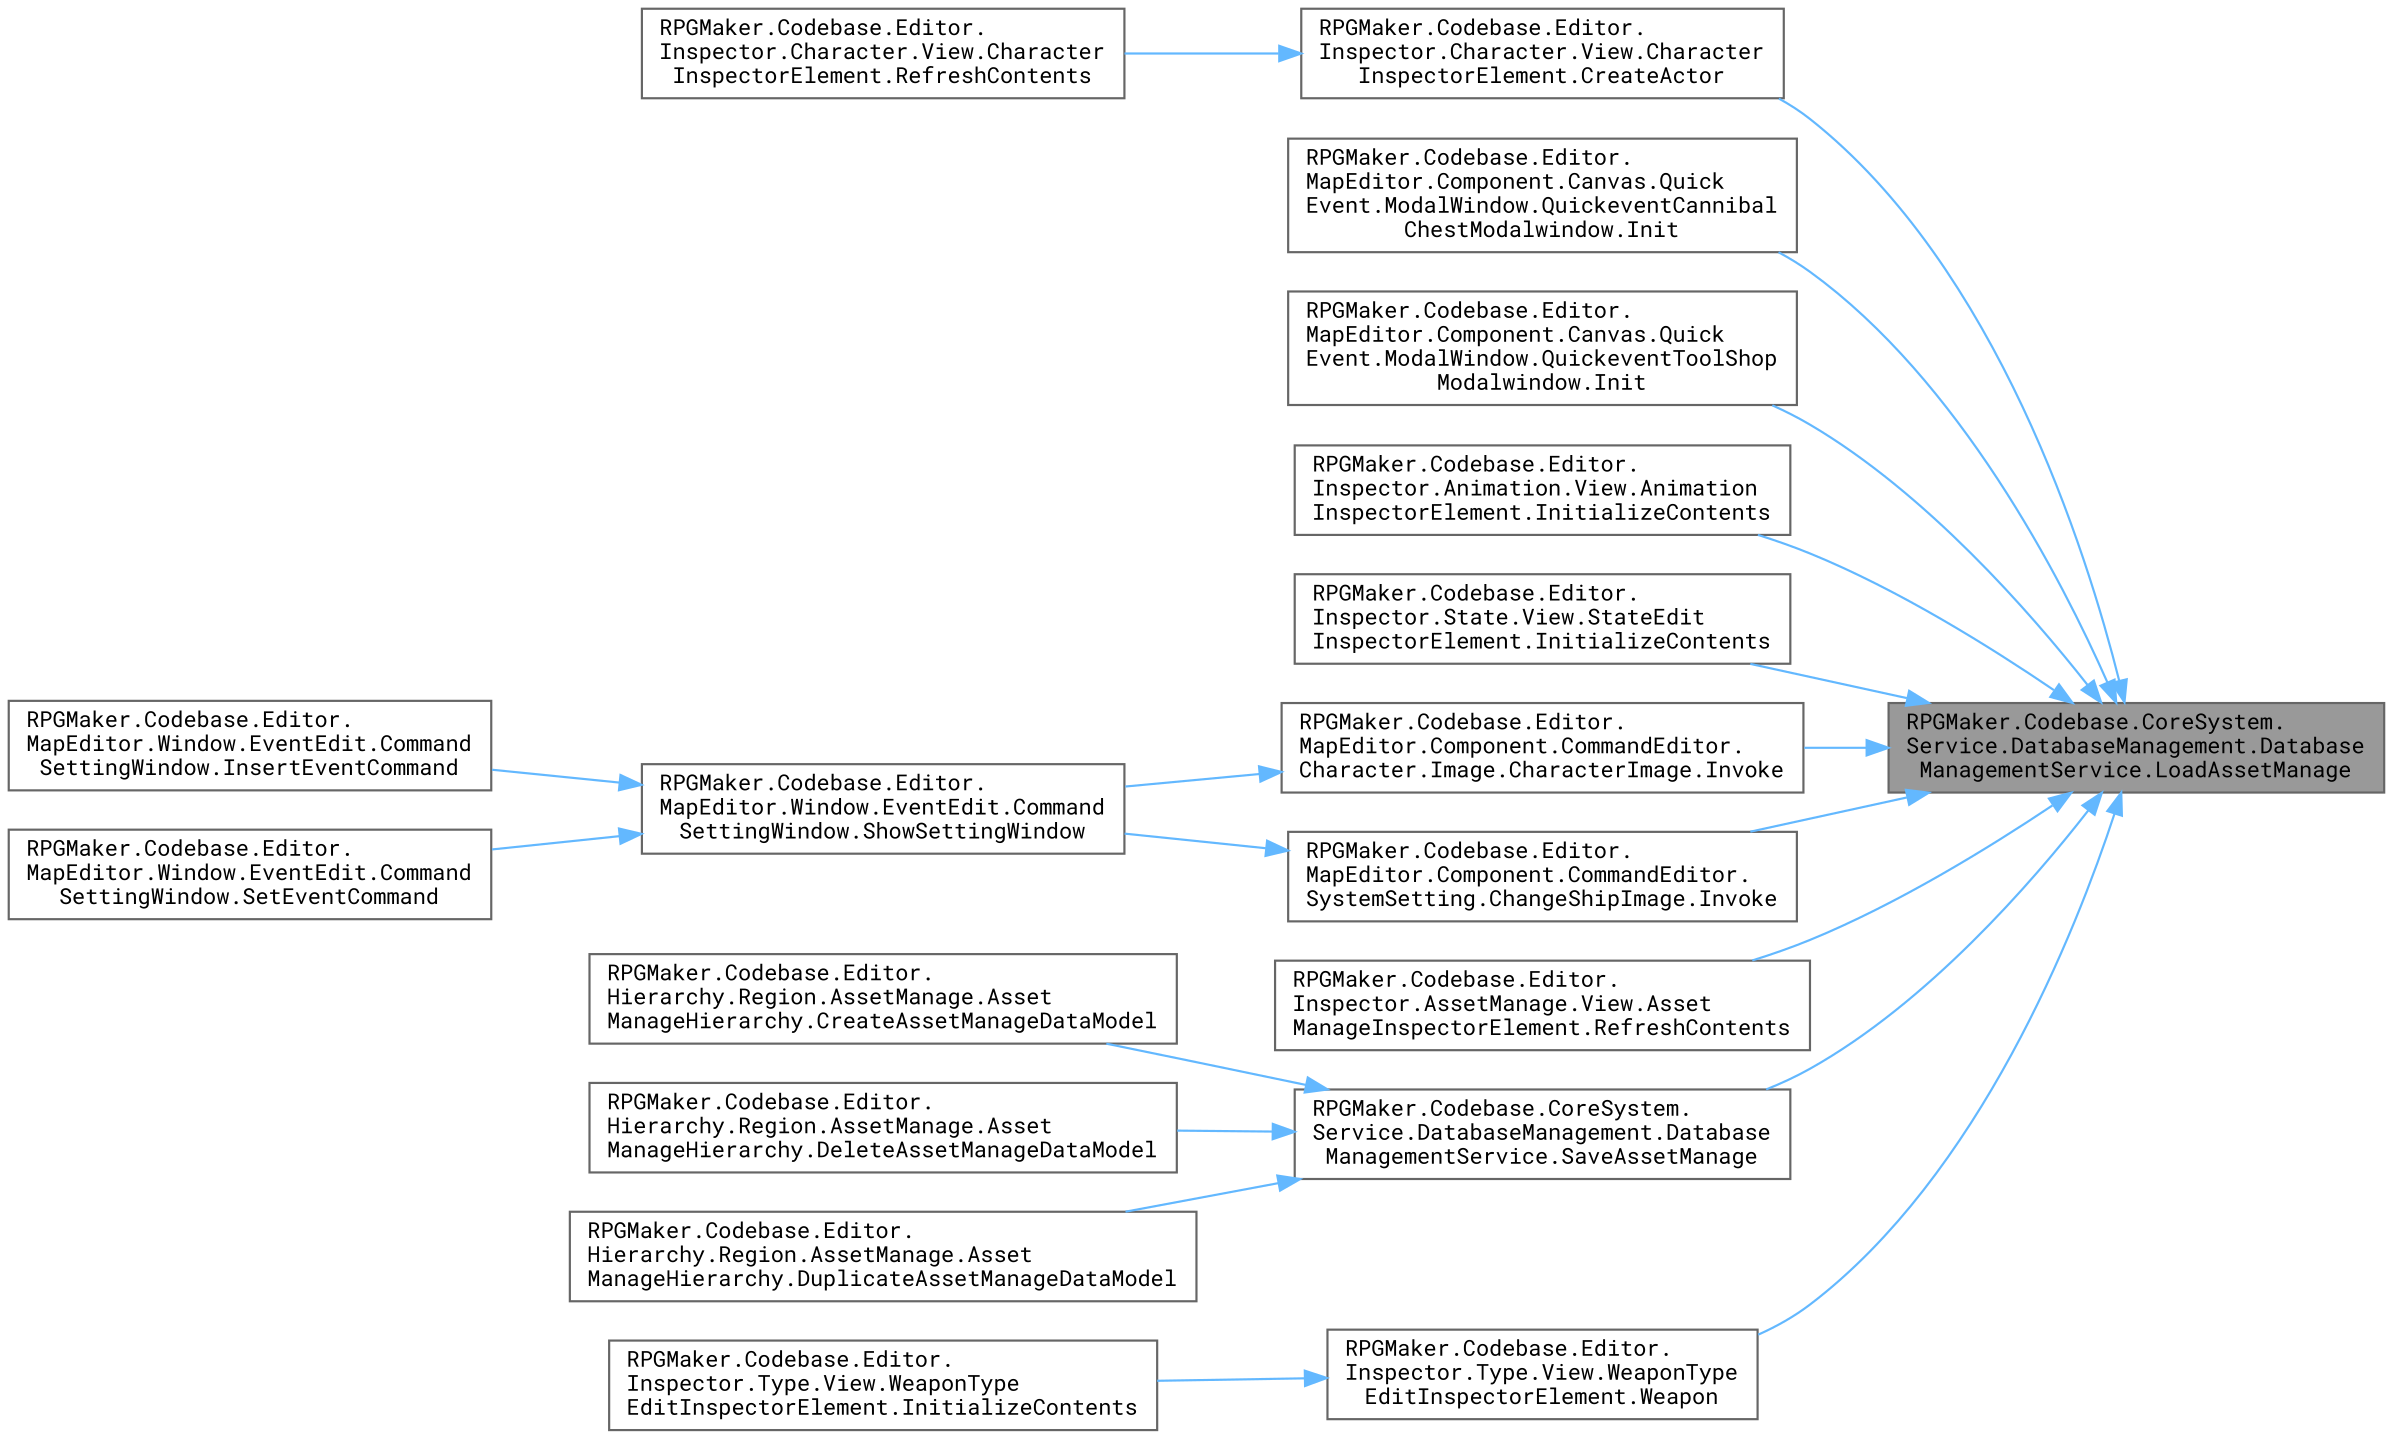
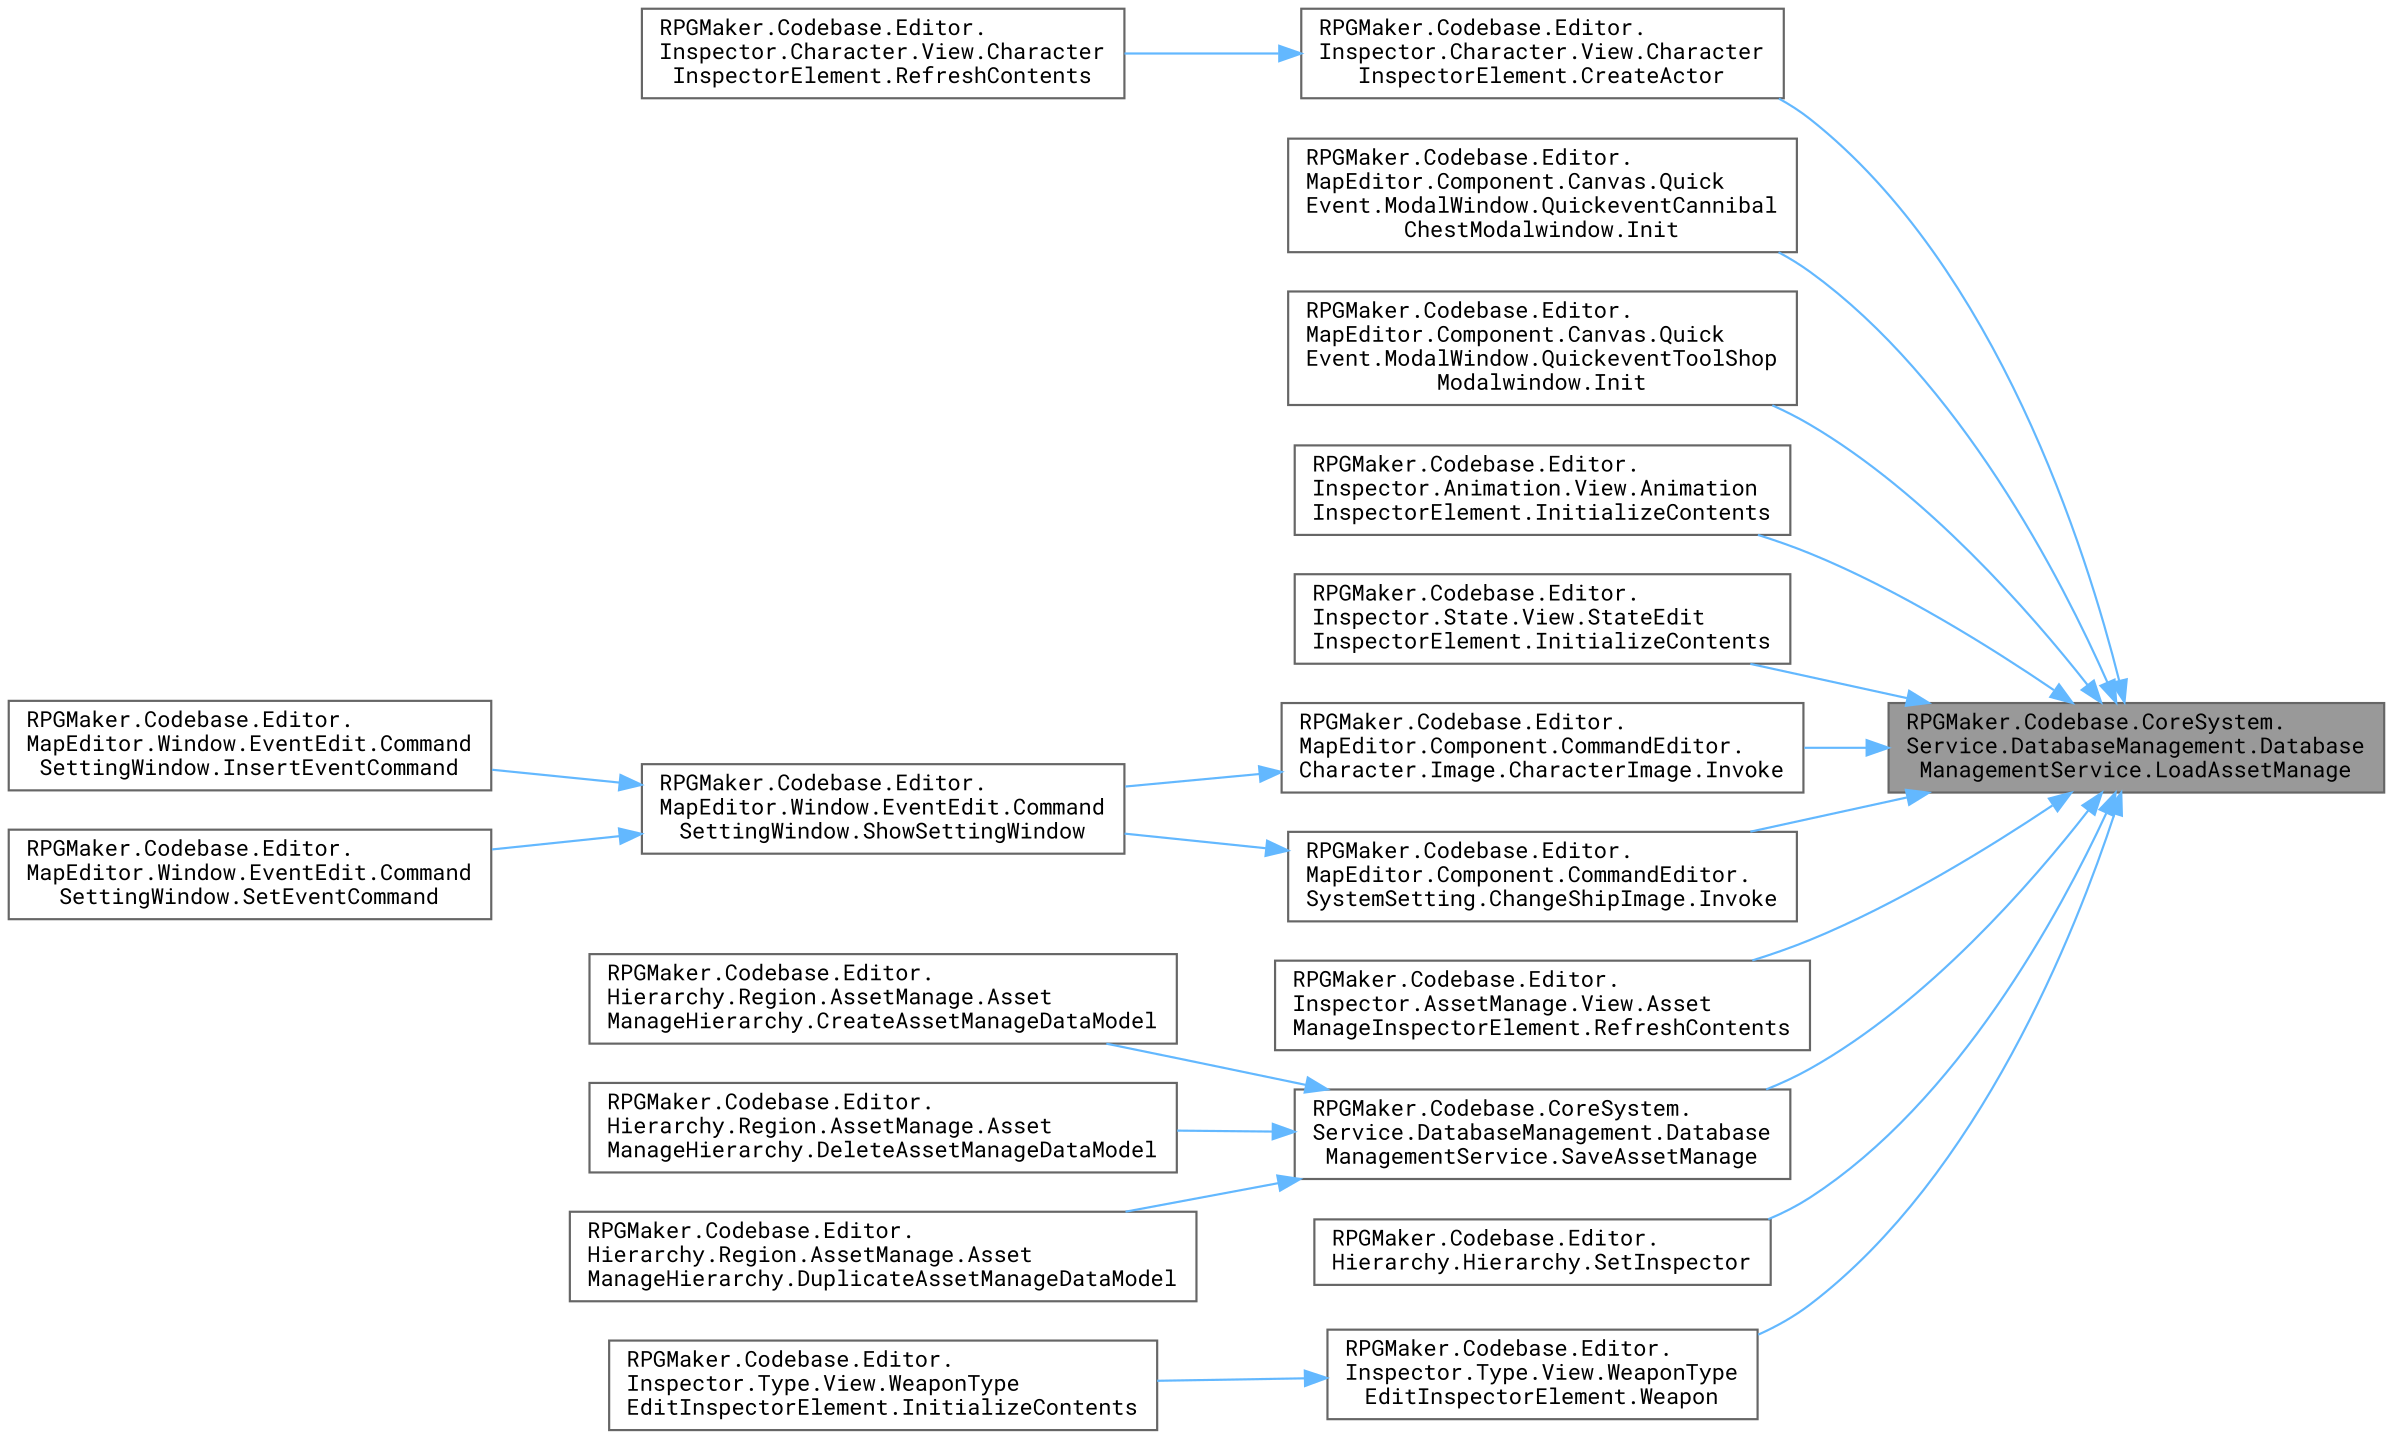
  digraph {
    rankdir=RL
    fontname="Roboto Mono"
    node [color=grey40 fillcolor=white fontname="Roboto Mono" fontsize=10 shape=box style=filled]
    edge [color=steelblue1 dir=back fontname="Roboto Mono" fontsize=10 labelfontname=Helvetica labelfontsize=10 style=solid]
    n1 [color=gray40 fillcolor=grey60 fontcolor=black height=0.2 label="RPGMaker.Codebase.CoreSystem.\lService.DatabaseManagement.Database\lManagementService.LoadAssetManage" width=0.4]
    n2 [height=0.2 label="RPGMaker.Codebase.Editor.\lInspector.Character.View.Character\lInspectorElement.CreateActor" width=0.4]
    n3 [height=0.2 label="RPGMaker.Codebase.Editor.\lMapEditor.Component.Canvas.Quick\lEvent.ModalWindow.QuickeventCannibal\lChestModalwindow.Init" width=0.4]
    n4 [height=0.2 label="RPGMaker.Codebase.Editor.\lMapEditor.Component.Canvas.Quick\lEvent.ModalWindow.QuickeventToolShop\lModalwindow.Init" width=0.4]
    n5 [height=0.2 label="RPGMaker.Codebase.Editor.\lInspector.Animation.View.Animation\lInspectorElement.InitializeContents" width=0.4]
    n6 [height=0.2 label="RPGMaker.Codebase.Editor.\lInspector.State.View.StateEdit\lInspectorElement.InitializeContents" width=0.4]
    n7 [height=0.2 label="RPGMaker.Codebase.Editor.\lMapEditor.Component.CommandEditor.\lCharacter.Image.CharacterImage.Invoke" width=0.4]
    n8 [height=0.2 label="RPGMaker.Codebase.Editor.\lMapEditor.Component.CommandEditor.\lSystemSetting.ChangeShipImage.Invoke" width=0.4]
    n9 [height=0.2 label="RPGMaker.Codebase.Editor.\lInspector.AssetManage.View.Asset\lManageInspectorElement.RefreshContents" width=0.4]
    n10 [height=0.2 label="RPGMaker.Codebase.CoreSystem.\lService.DatabaseManagement.Database\lManagementService.SaveAssetManage" width=0.4]
+   n11 [height=0.2 label="RPGMaker.Codebase.Editor.\lHierarchy.Hierarchy.SetInspector" width=0.4]
    n12 [height=0.2 label="RPGMaker.Codebase.Editor.\lInspector.Type.View.WeaponType\lEditInspectorElement.Weapon" width=0.4]
    n13 [height=0.2 label="RPGMaker.Codebase.Editor.\lInspector.Character.View.Character\lInspectorElement.RefreshContents" width=0.4]
    n14 [height=0.2 label="RPGMaker.Codebase.Editor.\lMapEditor.Window.EventEdit.Command\lSettingWindow.ShowSettingWindow" width=0.4]
    n15 [height=0.2 label="RPGMaker.Codebase.Editor.\lMapEditor.Window.EventEdit.Command\lSettingWindow.InsertEventCommand" width=0.4]
    n16 [height=0.2 label="RPGMaker.Codebase.Editor.\lMapEditor.Window.EventEdit.Command\lSettingWindow.SetEventCommand" width=0.4]
    n17 [height=0.2 label="RPGMaker.Codebase.Editor.\lHierarchy.Region.AssetManage.Asset\lManageHierarchy.CreateAssetManageDataModel" width=0.4]
    n18 [height=0.2 label="RPGMaker.Codebase.Editor.\lHierarchy.Region.AssetManage.Asset\lManageHierarchy.DeleteAssetManageDataModel" width=0.4]
    n19 [height=0.2 label="RPGMaker.Codebase.Editor.\lHierarchy.Region.AssetManage.Asset\lManageHierarchy.DuplicateAssetManageDataModel" width=0.4]
    n20 [height=0.2 label="RPGMaker.Codebase.Editor.\lInspector.Type.View.WeaponType\lEditInspectorElement.InitializeContents" width=0.4]
    n1 -> n2
    n1 -> n3
    n1 -> n4
    n1 -> n5
    n1 -> n6
    n1 -> n7
    n1 -> n8
    n1 -> n9
    n1 -> n10
+   n1 -> n11
    n1 -> n12
    n2 -> n13
    n7 -> n14
    n8 -> n14
    n10 -> n17
    n10 -> n18
    n10 -> n19
    n12 -> n20
    n14 -> n15
    n14 -> n16
  }
